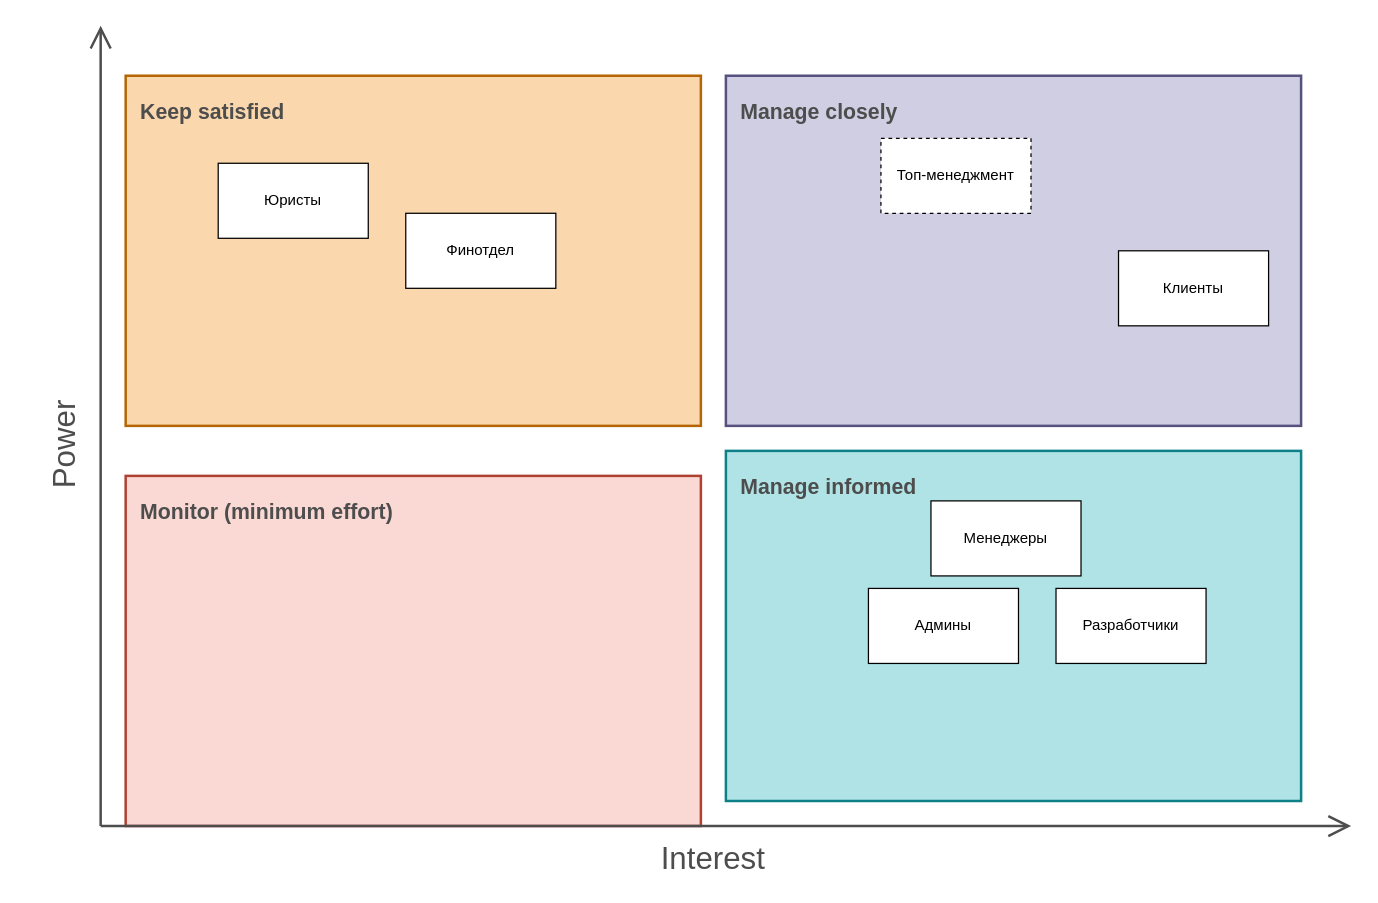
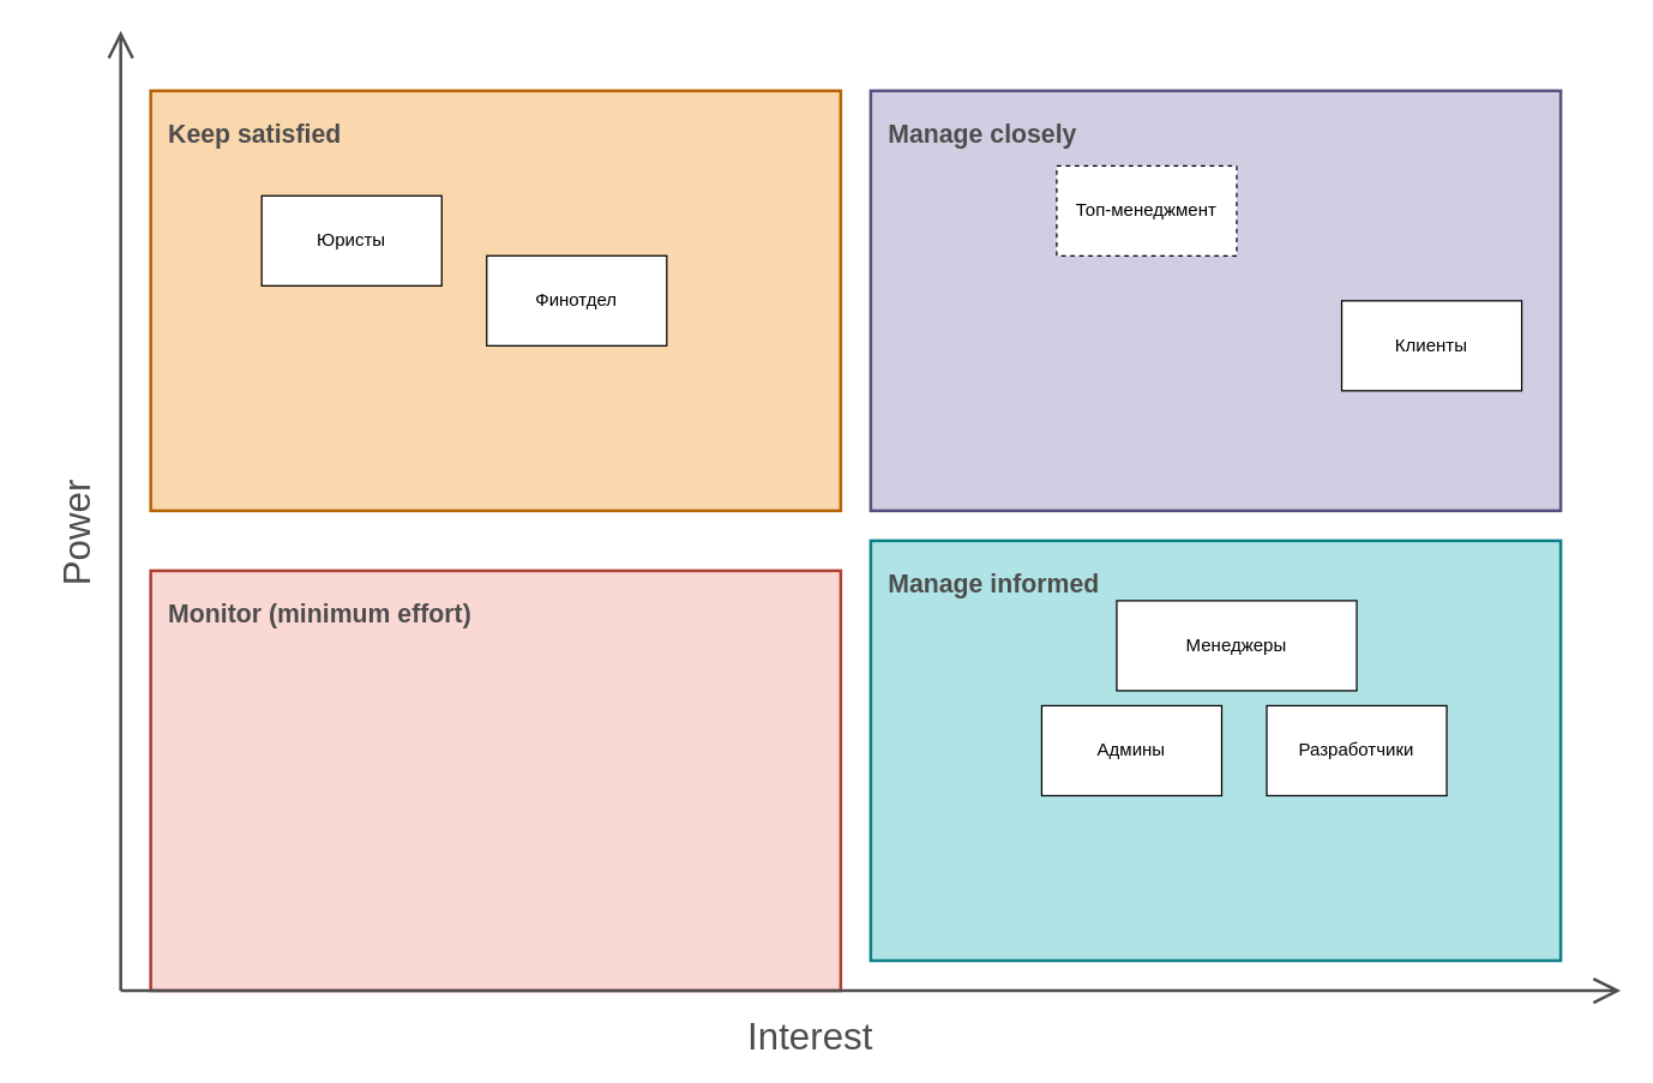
  <mxCell id="0" />
  <mxCell id="1" parent="0" />
  <mxCell id="2" value="Monitor (minimum effort)" style="rounded=0;whiteSpace=wrap;html=1;hachureGap=4;strokeWidth=2;verticalAlign=top;labelPosition=center;verticalLabelPosition=middle;align=left;spacingLeft=10;fontSize=17;spacingTop=13;fillColor=#fad9d5;strokeColor=#ae4132;fontStyle=1;fontColor=#4D4D4D;" vertex="1" parent="1"><mxGeometry x="100" y="380" width="460" height="280" as="geometry" /></mxCell>
  <mxCell id="3" value="Manage informed" style="rounded=0;whiteSpace=wrap;html=1;hachureGap=4;strokeWidth=2;verticalAlign=top;labelPosition=center;verticalLabelPosition=middle;align=left;spacingLeft=10;fontSize=17;spacingTop=13;fillColor=#b0e3e6;strokeColor=#0e8088;fontStyle=1;fontColor=#4D4D4D;" vertex="1" parent="1"><mxGeometry x="580" y="360" width="460" height="280" as="geometry" /></mxCell>
  <mxCell id="4" value="Manage closely" style="rounded=0;whiteSpace=wrap;html=1;hachureGap=4;strokeWidth=2;verticalAlign=top;labelPosition=center;verticalLabelPosition=middle;align=left;spacingLeft=10;fontSize=17;spacingTop=13;fillColor=#d0cee2;strokeColor=#56517e;fontStyle=1;fontColor=#4D4D4D;" vertex="1" parent="1"><mxGeometry x="580" y="60" width="460" height="280" as="geometry" /></mxCell>
  <mxCell id="5" value="Keep satisfied" style="rounded=0;whiteSpace=wrap;html=1;hachureGap=4;strokeWidth=2;verticalAlign=top;labelPosition=center;verticalLabelPosition=middle;align=left;spacingLeft=10;fontSize=17;spacingTop=13;fillColor=#fad7ac;strokeColor=#b46504;fontStyle=1;fontColor=#4D4D4D;" vertex="1" parent="1"><mxGeometry x="100" y="60" width="460" height="280" as="geometry" /></mxCell>
- <mxCell id="6" value="Interest" style="text;strokeColor=none;fillColor=none;html=1;align=center;verticalAlign=middle;whiteSpace=wrap;rounded=0;hachureGap=4;fontSize=25;fontColor=#4D4D4D;" vertex="1" parent="1"><mxGeometry x="540" y="670" width="60" height="30" as="geometry" /></mxCell>
+ <mxCell id="6" value="Interest" style="text;strokeColor=none;fillColor=none;html=1;align=center;verticalAlign=middle;whiteSpace=wrap;rounded=0;hachureGap=4;fontSize=25;fontColor=#4D4D4D;" vertex="1" parent="1"><mxGeometry x="510" y="675" width="60" height="30" as="geometry" /></mxCell>
  <mxCell id="7" value="Power" style="text;strokeColor=none;fillColor=none;html=1;align=center;verticalAlign=middle;whiteSpace=wrap;rounded=0;hachureGap=4;horizontal=0;fontSize=25;fontColor=#4D4D4D;" vertex="1" parent="1"><mxGeometry x="20" y="340" width="60" height="30" as="geometry" /></mxCell>
  <mxCell id="8" value="" style="edgeStyle=none;orthogonalLoop=1;jettySize=auto;html=1;rounded=0;endArrow=open;startSize=14;endSize=14;sourcePerimeterSpacing=8;targetPerimeterSpacing=8;curved=1;strokeColor=#4D4D4D;strokeWidth=2;" edge="1" parent="1"><mxGeometry width="120" relative="1" as="geometry"><mxPoint x="80" y="660" as="sourcePoint" /><mxPoint x="1080" y="660" as="targetPoint" /><Array as="points" /></mxGeometry></mxCell>
  <mxCell id="9" value="" style="edgeStyle=none;orthogonalLoop=1;jettySize=auto;html=1;rounded=0;endArrow=open;startSize=14;endSize=14;sourcePerimeterSpacing=8;targetPerimeterSpacing=8;curved=1;strokeColor=#4D4D4D;strokeWidth=2;" edge="1" parent="1"><mxGeometry width="120" relative="1" as="geometry"><mxPoint x="80" y="660" as="sourcePoint" /><mxPoint x="80" y="20" as="targetPoint" /><Array as="points" /></mxGeometry></mxCell>
  <mxCell id="10" value="Топ-менеджмент" style="rounded=0;whiteSpace=wrap;html=1;dashed=1;" vertex="1" parent="1"><mxGeometry x="704" y="110" width="120" height="60" as="geometry" /></mxCell>
- <mxCell id="11" value="Менеджеры" style="rounded=0;whiteSpace=wrap;html=1;" vertex="1" parent="1"><mxGeometry x="744" y="400" width="120" height="60" as="geometry" /></mxCell>
+ <mxCell id="11" value="Менеджеры" style="rounded=0;whiteSpace=wrap;html=1;" vertex="1" parent="1"><mxGeometry x="744" y="400" width="160" height="60" as="geometry" /></mxCell>
  <mxCell id="12" value="Финотдел" style="rounded=0;whiteSpace=wrap;html=1;" vertex="1" parent="1"><mxGeometry x="324" y="170" width="120" height="60" as="geometry" /></mxCell>
  <mxCell id="13" value="Разработчики" style="rounded=0;whiteSpace=wrap;html=1;" vertex="1" parent="1"><mxGeometry x="844" y="470" width="120" height="60" as="geometry" /></mxCell>
  <mxCell id="14" value="Админы" style="rounded=0;whiteSpace=wrap;html=1;" vertex="1" parent="1"><mxGeometry x="694" y="470" width="120" height="60" as="geometry" /></mxCell>
  <mxCell id="15" value="Юристы" style="rounded=0;whiteSpace=wrap;html=1;" vertex="1" parent="1"><mxGeometry x="174" y="130" width="120" height="60" as="geometry" /></mxCell>
  <mxCell id="16" value="Клиенты" style="rounded=0;whiteSpace=wrap;html=1;" vertex="1" parent="1"><mxGeometry x="894" y="200" width="120" height="60" as="geometry" /></mxCell>
